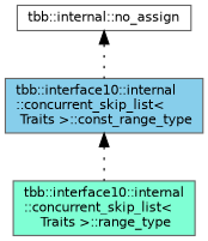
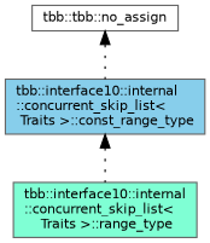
  digraph {
    node [color=gray40 fontname=Helvetica fontsize=10 shape=box style=filled]
    edge [color=black dir=back fontname=Helvetica fontsize=10 labelfontname=Helvetica labelfontsize=10 style=dotted]
    n1 [fillcolor=aquamarine fontcolor=black height=0.2 label="tbb::interface10::internal\l::concurrent_skip_list\<\l Traits \>::range_type" width=0.4]
    n2 [fillcolor=skyblue height=0.2 label="tbb::interface10::internal\l::concurrent_skip_list\<\l Traits \>::const_range_type" width=0.4]
-   n3 [fillcolor=white height=0.2 label="tbb::internal::no_assign" width=0.4]
+   n3 [fillcolor=white height=0.2 label="tbb::tbb::no_assign" width=0.4]
    n2 -> n1
    n3 -> n2
  }
